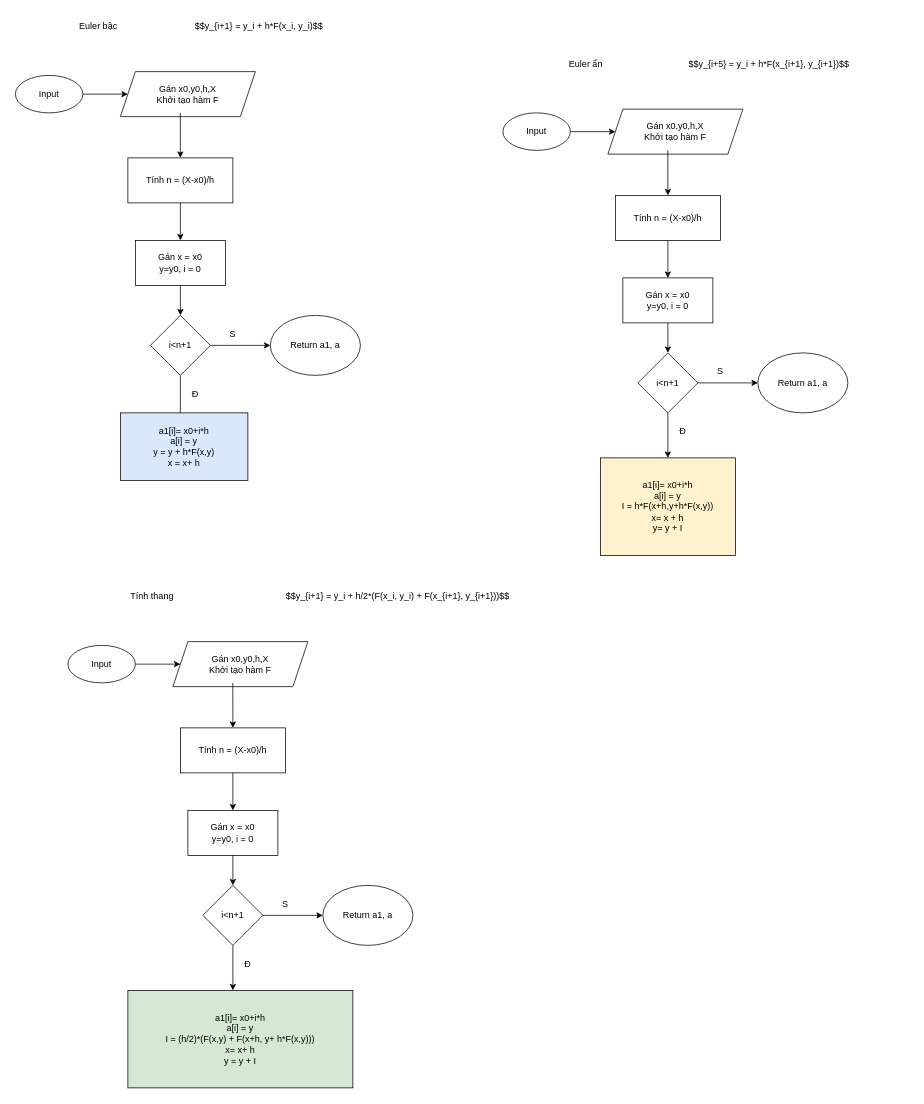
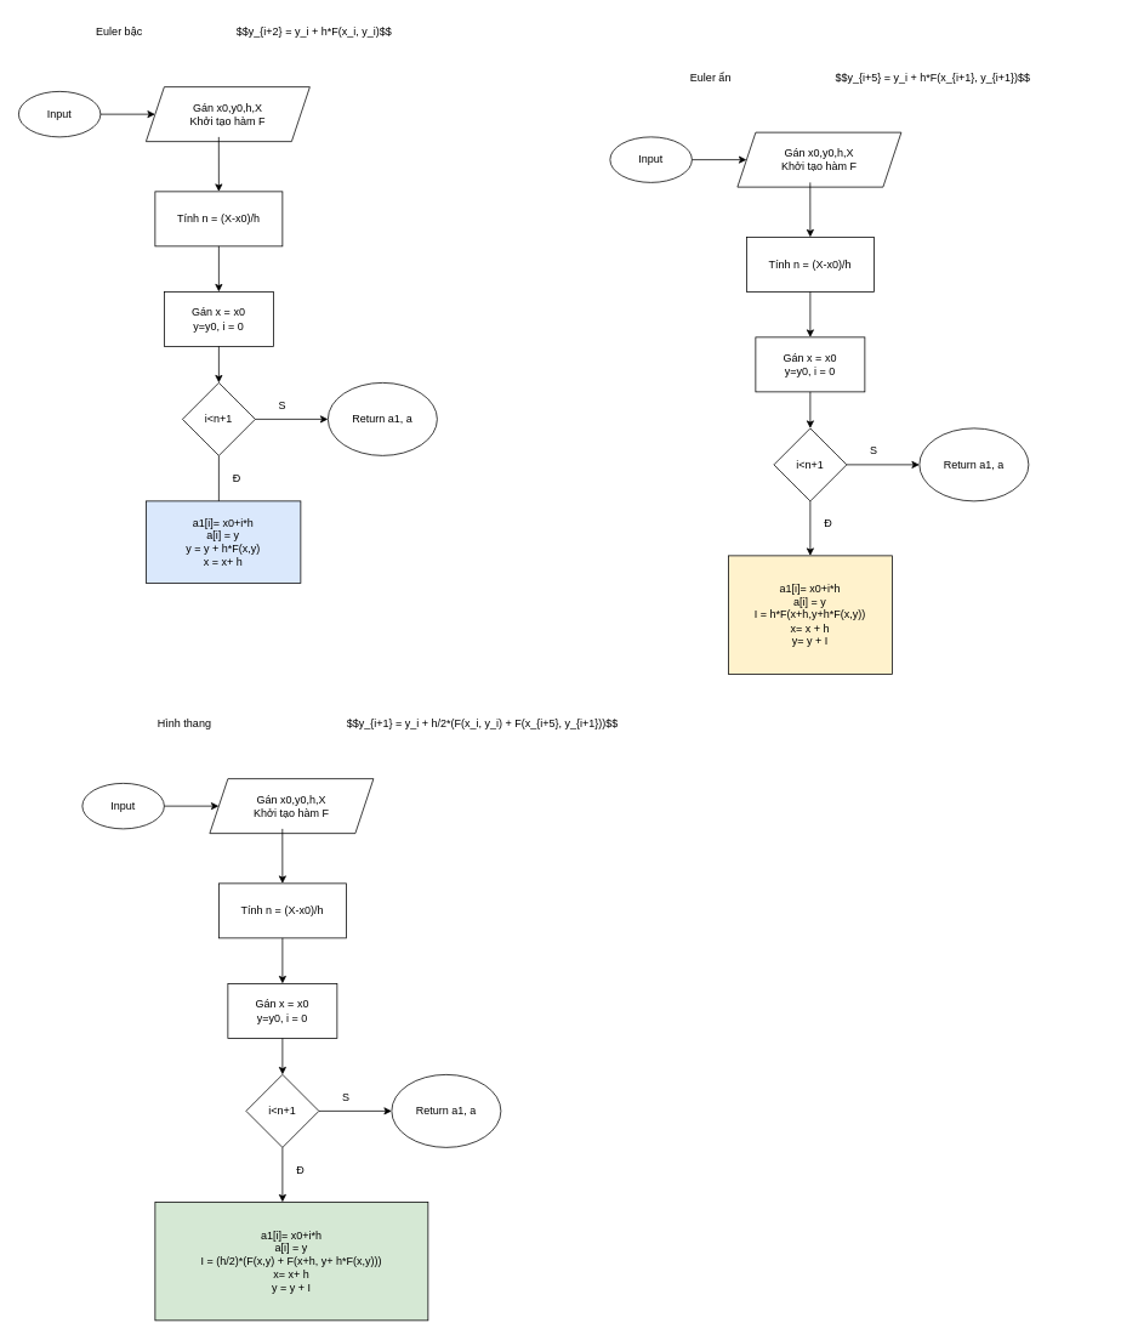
  <mxCell id="0" />
  <mxCell id="1" parent="0" />
  <mxCell id="2" value="Input" style="ellipse;whiteSpace=wrap;html=1;" parent="1" vertex="1"><mxGeometry x="20" y="100" width="90" height="50" as="geometry" /></mxCell>
  <mxCell id="3" value="" style="endArrow=classic;html=1;rounded=0;exitX=1;exitY=0.5;exitDx=0;exitDy=0;" parent="1" source="2" target="4" edge="1"><mxGeometry width="50" height="50" relative="1" as="geometry"><mxPoint x="140" y="140" as="sourcePoint" /><mxPoint x="210" y="125" as="targetPoint" /></mxGeometry></mxCell>
  <mxCell id="4" value="Gán x0,y0,h,X&lt;br&gt;Khởi tạo hàm F" style="shape=parallelogram;perimeter=parallelogramPerimeter;whiteSpace=wrap;html=1;fixedSize=1;" parent="1" vertex="1"><mxGeometry x="160" y="95" width="180" height="60" as="geometry" /></mxCell>
  <mxCell id="5" value="" style="endArrow=classic;html=1;rounded=0;exitX=0.444;exitY=0.917;exitDx=0;exitDy=0;exitPerimeter=0;" parent="1" source="4" edge="1"><mxGeometry width="50" height="50" relative="1" as="geometry"><mxPoint x="240" y="160" as="sourcePoint" /><mxPoint x="240" y="210" as="targetPoint" /><Array as="points" /></mxGeometry></mxCell>
  <mxCell id="6" value="Tính n = (X-x0)/h" style="rounded=0;whiteSpace=wrap;html=1;" parent="1" vertex="1"><mxGeometry x="170" y="210" width="140" height="60" as="geometry" /></mxCell>
  <mxCell id="7" value="" style="endArrow=classic;html=1;rounded=0;exitX=0.5;exitY=1;exitDx=0;exitDy=0;" parent="1" source="6" edge="1"><mxGeometry width="50" height="50" relative="1" as="geometry"><mxPoint x="210" y="340" as="sourcePoint" /><mxPoint x="240" y="320" as="targetPoint" /></mxGeometry></mxCell>
  <mxCell id="8" value="Gán x = x0&lt;br&gt;y=y0, i = 0" style="rounded=0;whiteSpace=wrap;html=1;" parent="1" vertex="1"><mxGeometry x="180" y="320" width="120" height="60" as="geometry" /></mxCell>
  <mxCell id="9" value="" style="endArrow=classic;html=1;rounded=0;exitX=0.5;exitY=1;exitDx=0;exitDy=0;" parent="1" source="8" edge="1"><mxGeometry width="50" height="50" relative="1" as="geometry"><mxPoint x="240" y="420" as="sourcePoint" /><mxPoint x="240" y="420" as="targetPoint" /></mxGeometry></mxCell>
  <mxCell id="10" value="i&amp;lt;n+1" style="rhombus;whiteSpace=wrap;html=1;" parent="1" vertex="1"><mxGeometry x="200" y="420" width="80" height="80" as="geometry" /></mxCell>
  <mxCell id="11" value="" style="endArrow=classic;html=1;rounded=0;exitX=0.5;exitY=1;exitDx=0;exitDy=0;" parent="1" source="10" edge="1"><mxGeometry width="50" height="50" relative="1" as="geometry"><mxPoint x="240" y="540" as="sourcePoint" /><mxPoint x="240" y="560" as="targetPoint" /></mxGeometry></mxCell>
  <mxCell id="12" value="Đ" style="text;html=1;strokeColor=none;fillColor=none;align=center;verticalAlign=middle;whiteSpace=wrap;rounded=0;" parent="1" vertex="1"><mxGeometry x="230" y="510" width="60" height="30" as="geometry" /></mxCell>
  <mxCell id="13" value="a1[i]= x0+i*h&lt;br&gt;a[i] = y&lt;br&gt;y = y + h*F(x,y)&lt;br&gt;x = x+ h" style="rounded=0;whiteSpace=wrap;html=1;fillColor=#dae8fc;" parent="1" vertex="1"><mxGeometry x="160" y="550" width="170" height="90" as="geometry" /></mxCell>
  <mxCell id="14" value="" style="endArrow=classic;html=1;rounded=0;exitX=1;exitY=0.5;exitDx=0;exitDy=0;" parent="1" source="10" edge="1"><mxGeometry width="50" height="50" relative="1" as="geometry"><mxPoint x="290" y="460" as="sourcePoint" /><mxPoint x="360" y="460" as="targetPoint" /><Array as="points" /></mxGeometry></mxCell>
  <mxCell id="15" value="S" style="text;html=1;strokeColor=none;fillColor=none;align=center;verticalAlign=middle;whiteSpace=wrap;rounded=0;" parent="1" vertex="1"><mxGeometry x="280" y="430" width="60" height="30" as="geometry" /></mxCell>
  <mxCell id="16" value="Return a1, a" style="ellipse;whiteSpace=wrap;html=1;" parent="1" vertex="1"><mxGeometry x="360" y="420" width="120" height="80" as="geometry" /></mxCell>
  <mxCell id="17" value="Euler bậc&amp;nbsp;" style="text;html=1;strokeColor=none;fillColor=none;align=center;verticalAlign=middle;whiteSpace=wrap;rounded=0;" parent="1" vertex="1"><mxGeometry x="35" y="20" width="195" height="30" as="geometry" /></mxCell>
  <mxCell id="18" value="Input" style="ellipse;whiteSpace=wrap;html=1;" parent="1" vertex="1"><mxGeometry x="670" y="150" width="90" height="50" as="geometry" /></mxCell>
  <mxCell id="19" value="" style="endArrow=classic;html=1;rounded=0;exitX=1;exitY=0.5;exitDx=0;exitDy=0;" parent="1" source="18" target="20" edge="1"><mxGeometry width="50" height="50" relative="1" as="geometry"><mxPoint x="790" y="190" as="sourcePoint" /><mxPoint x="860" y="175" as="targetPoint" /></mxGeometry></mxCell>
  <mxCell id="20" value="Gán x0,y0,h,X&lt;br&gt;Khởi tạo hàm F" style="shape=parallelogram;perimeter=parallelogramPerimeter;whiteSpace=wrap;html=1;fixedSize=1;" parent="1" vertex="1"><mxGeometry x="810" y="145" width="180" height="60" as="geometry" /></mxCell>
  <mxCell id="21" value="" style="endArrow=classic;html=1;rounded=0;exitX=0.444;exitY=0.917;exitDx=0;exitDy=0;exitPerimeter=0;" parent="1" source="20" edge="1"><mxGeometry width="50" height="50" relative="1" as="geometry"><mxPoint x="890" y="210" as="sourcePoint" /><mxPoint x="890" y="260" as="targetPoint" /><Array as="points" /></mxGeometry></mxCell>
  <mxCell id="22" value="Tính n = (X-x0)/h" style="rounded=0;whiteSpace=wrap;html=1;" parent="1" vertex="1"><mxGeometry x="820" y="260" width="140" height="60" as="geometry" /></mxCell>
  <mxCell id="23" value="" style="endArrow=classic;html=1;rounded=0;exitX=0.5;exitY=1;exitDx=0;exitDy=0;" parent="1" source="22" edge="1"><mxGeometry width="50" height="50" relative="1" as="geometry"><mxPoint x="860" y="390" as="sourcePoint" /><mxPoint x="890" y="370" as="targetPoint" /></mxGeometry></mxCell>
  <mxCell id="24" value="Gán x = x0&lt;br&gt;y=y0, i = 0" style="rounded=0;whiteSpace=wrap;html=1;" parent="1" vertex="1"><mxGeometry x="830" y="370" width="120" height="60" as="geometry" /></mxCell>
  <mxCell id="25" value="" style="endArrow=classic;html=1;rounded=0;exitX=0.5;exitY=1;exitDx=0;exitDy=0;" parent="1" source="24" edge="1"><mxGeometry width="50" height="50" relative="1" as="geometry"><mxPoint x="890" y="470" as="sourcePoint" /><mxPoint x="890" y="470" as="targetPoint" /></mxGeometry></mxCell>
  <mxCell id="26" value="i&amp;lt;n+1" style="rhombus;whiteSpace=wrap;html=1;" parent="1" vertex="1"><mxGeometry x="850" y="470" width="80" height="80" as="geometry" /></mxCell>
  <mxCell id="27" value="" style="endArrow=classic;html=1;rounded=0;exitX=0.5;exitY=1;exitDx=0;exitDy=0;" parent="1" source="26" edge="1"><mxGeometry width="50" height="50" relative="1" as="geometry"><mxPoint x="890" y="590" as="sourcePoint" /><mxPoint x="890" y="610" as="targetPoint" /></mxGeometry></mxCell>
  <mxCell id="28" value="Đ" style="text;html=1;strokeColor=none;fillColor=none;align=center;verticalAlign=middle;whiteSpace=wrap;rounded=0;" parent="1" vertex="1"><mxGeometry x="880" y="560" width="60" height="30" as="geometry" /></mxCell>
  <mxCell id="29" value="a1[i]= x0+i*h&lt;br&gt;a[i] = y&lt;br&gt;I = h*F(x+h,y+h*F(x,y))&lt;br&gt;x= x + h&lt;br&gt;y= y + I" style="rounded=0;whiteSpace=wrap;html=1;fillColor=#fff2cc;" parent="1" vertex="1"><mxGeometry x="800" y="610" width="180" height="130" as="geometry" /></mxCell>
  <mxCell id="30" value="" style="endArrow=classic;html=1;rounded=0;exitX=1;exitY=0.5;exitDx=0;exitDy=0;" parent="1" source="26" edge="1"><mxGeometry width="50" height="50" relative="1" as="geometry"><mxPoint x="940" y="510" as="sourcePoint" /><mxPoint x="1010" y="510" as="targetPoint" /><Array as="points" /></mxGeometry></mxCell>
  <mxCell id="31" value="S" style="text;html=1;strokeColor=none;fillColor=none;align=center;verticalAlign=middle;whiteSpace=wrap;rounded=0;" parent="1" vertex="1"><mxGeometry x="930" y="480" width="60" height="30" as="geometry" /></mxCell>
  <mxCell id="32" value="Return a1, a" style="ellipse;whiteSpace=wrap;html=1;" parent="1" vertex="1"><mxGeometry x="1010" y="470" width="120" height="80" as="geometry" /></mxCell>
  <mxCell id="33" value="Euler ẩn&amp;nbsp;" style="text;html=1;strokeColor=none;fillColor=none;align=center;verticalAlign=middle;whiteSpace=wrap;rounded=0;" parent="1" vertex="1"><mxGeometry x="685" y="70" width="195" height="30" as="geometry" /></mxCell>
  <mxCell id="34" value="Input" style="ellipse;whiteSpace=wrap;html=1;" parent="1" vertex="1"><mxGeometry x="90" y="860" width="90" height="50" as="geometry" /></mxCell>
  <mxCell id="35" value="" style="endArrow=classic;html=1;rounded=0;exitX=1;exitY=0.5;exitDx=0;exitDy=0;" parent="1" source="34" target="36" edge="1"><mxGeometry width="50" height="50" relative="1" as="geometry"><mxPoint x="210" y="900" as="sourcePoint" /><mxPoint x="280" y="885" as="targetPoint" /></mxGeometry></mxCell>
  <mxCell id="36" value="Gán x0,y0,h,X&lt;br&gt;Khởi tạo hàm F" style="shape=parallelogram;perimeter=parallelogramPerimeter;whiteSpace=wrap;html=1;fixedSize=1;" parent="1" vertex="1"><mxGeometry x="230" y="855" width="180" height="60" as="geometry" /></mxCell>
  <mxCell id="37" value="" style="endArrow=classic;html=1;rounded=0;exitX=0.444;exitY=0.917;exitDx=0;exitDy=0;exitPerimeter=0;" parent="1" source="36" edge="1"><mxGeometry width="50" height="50" relative="1" as="geometry"><mxPoint x="310" y="920" as="sourcePoint" /><mxPoint x="310" y="970" as="targetPoint" /><Array as="points" /></mxGeometry></mxCell>
  <mxCell id="38" value="Tính n = (X-x0)/h" style="rounded=0;whiteSpace=wrap;html=1;" parent="1" vertex="1"><mxGeometry x="240" y="970" width="140" height="60" as="geometry" /></mxCell>
  <mxCell id="39" value="" style="endArrow=classic;html=1;rounded=0;exitX=0.5;exitY=1;exitDx=0;exitDy=0;" parent="1" source="38" edge="1"><mxGeometry width="50" height="50" relative="1" as="geometry"><mxPoint x="280" y="1100" as="sourcePoint" /><mxPoint x="310" y="1080" as="targetPoint" /></mxGeometry></mxCell>
  <mxCell id="40" value="Gán x = x0&lt;br&gt;y=y0, i = 0" style="rounded=0;whiteSpace=wrap;html=1;" parent="1" vertex="1"><mxGeometry x="250" y="1080" width="120" height="60" as="geometry" /></mxCell>
  <mxCell id="41" value="" style="endArrow=classic;html=1;rounded=0;exitX=0.5;exitY=1;exitDx=0;exitDy=0;" parent="1" source="40" edge="1"><mxGeometry width="50" height="50" relative="1" as="geometry"><mxPoint x="310" y="1180" as="sourcePoint" /><mxPoint x="310" y="1180" as="targetPoint" /></mxGeometry></mxCell>
  <mxCell id="42" value="i&amp;lt;n+1" style="rhombus;whiteSpace=wrap;html=1;" parent="1" vertex="1"><mxGeometry x="270" y="1180" width="80" height="80" as="geometry" /></mxCell>
  <mxCell id="43" value="" style="endArrow=classic;html=1;rounded=0;exitX=0.5;exitY=1;exitDx=0;exitDy=0;" parent="1" source="42" edge="1"><mxGeometry width="50" height="50" relative="1" as="geometry"><mxPoint x="310" y="1300" as="sourcePoint" /><mxPoint x="310" y="1320" as="targetPoint" /></mxGeometry></mxCell>
  <mxCell id="44" value="Đ" style="text;html=1;strokeColor=none;fillColor=none;align=center;verticalAlign=middle;whiteSpace=wrap;rounded=0;" parent="1" vertex="1"><mxGeometry x="300" y="1270" width="60" height="30" as="geometry" /></mxCell>
  <mxCell id="45" value="a1[i]= x0+i*h&lt;br&gt;a[i] = y&lt;br&gt;I = (h/2)*(F(x,y) + F(x+h, y+ h*F(x,y)))&lt;br&gt;x= x+ h&lt;br&gt;y = y + I" style="rounded=0;whiteSpace=wrap;html=1;fillColor=#d5e8d4;" parent="1" vertex="1"><mxGeometry x="170" y="1320" width="300" height="130" as="geometry" /></mxCell>
  <mxCell id="46" value="" style="endArrow=classic;html=1;rounded=0;exitX=1;exitY=0.5;exitDx=0;exitDy=0;" parent="1" source="42" edge="1"><mxGeometry width="50" height="50" relative="1" as="geometry"><mxPoint x="360" y="1220" as="sourcePoint" /><mxPoint x="430" y="1220" as="targetPoint" /><Array as="points" /></mxGeometry></mxCell>
  <mxCell id="47" value="S" style="text;html=1;strokeColor=none;fillColor=none;align=center;verticalAlign=middle;whiteSpace=wrap;rounded=0;" parent="1" vertex="1"><mxGeometry x="350" y="1190" width="60" height="30" as="geometry" /></mxCell>
  <mxCell id="48" value="Return a1, a" style="ellipse;whiteSpace=wrap;html=1;" parent="1" vertex="1"><mxGeometry x="430" y="1180" width="120" height="80" as="geometry" /></mxCell>
- <mxCell id="49" value="Tính thang" style="text;html=1;strokeColor=none;fillColor=none;align=center;verticalAlign=middle;whiteSpace=wrap;rounded=0;" parent="1" vertex="1"><mxGeometry x="105" y="780" width="195" height="30" as="geometry" /></mxCell>
- <mxCell id="50" value="$$y_{i+1} = y_i + h*F(x_i, y_i)$$" style="text;html=1;strokeColor=none;fillColor=none;align=center;verticalAlign=middle;whiteSpace=wrap;rounded=0;" parent="1" vertex="1"><mxGeometry x="160" y="20" width="370" height="30" as="geometry" /></mxCell>
+ <mxCell id="49" value="Hình thang" style="text;html=1;strokeColor=none;fillColor=none;align=center;verticalAlign=middle;whiteSpace=wrap;rounded=0;" parent="1" vertex="1"><mxGeometry x="105" y="780" width="195" height="30" as="geometry" /></mxCell>
+ <mxCell id="50" value="$$y_{i+2} = y_i + h*F(x_i, y_i)$$" style="text;html=1;strokeColor=none;fillColor=none;align=center;verticalAlign=middle;whiteSpace=wrap;rounded=0;" parent="1" vertex="1"><mxGeometry x="160" y="20" width="370" height="30" as="geometry" /></mxCell>
  <mxCell id="51" value="$$y_{i+5} = y_i + h*F(x_{i+1}, y_{i+1})$$" style="text;html=1;strokeColor=none;fillColor=none;align=center;verticalAlign=middle;whiteSpace=wrap;rounded=0;" parent="1" vertex="1"><mxGeometry x="840" y="70" width="370" height="30" as="geometry" /></mxCell>
- <mxCell id="52" value="$$y_{i+1} = y_i + h/2*(F(x_i, y_i) + F(x_{i+1}, y_{i+1}))$$" style="text;html=1;strokeColor=none;fillColor=none;align=center;verticalAlign=middle;whiteSpace=wrap;rounded=0;" parent="1" vertex="1"><mxGeometry x="290" y="780" width="480" height="30" as="geometry" /></mxCell>
+ <mxCell id="52" value="$$y_{i+1} = y_i + h/2*(F(x_i, y_i) + F(x_{i+5}, y_{i+1}))$$" style="text;html=1;strokeColor=none;fillColor=none;align=center;verticalAlign=middle;whiteSpace=wrap;rounded=0;" parent="1" vertex="1"><mxGeometry x="290" y="780" width="480" height="30" as="geometry" /></mxCell>
